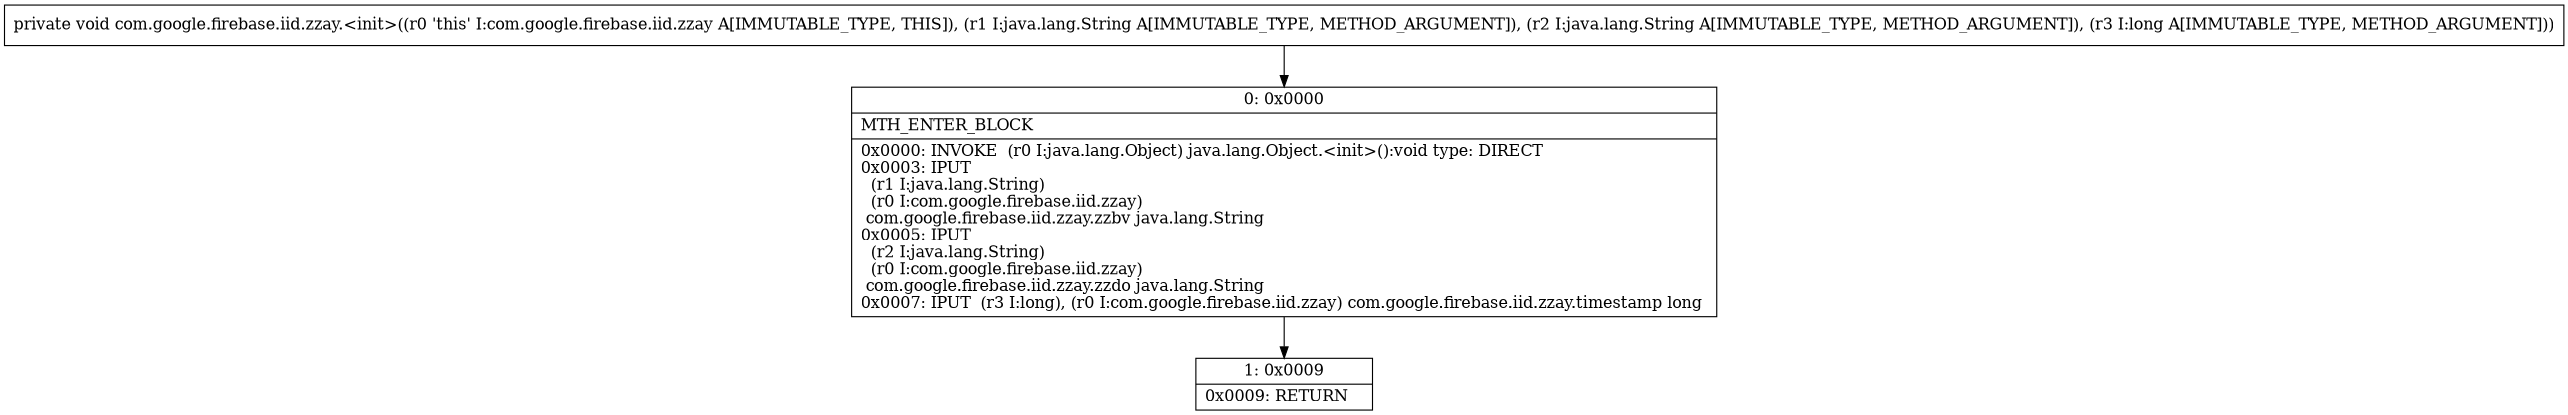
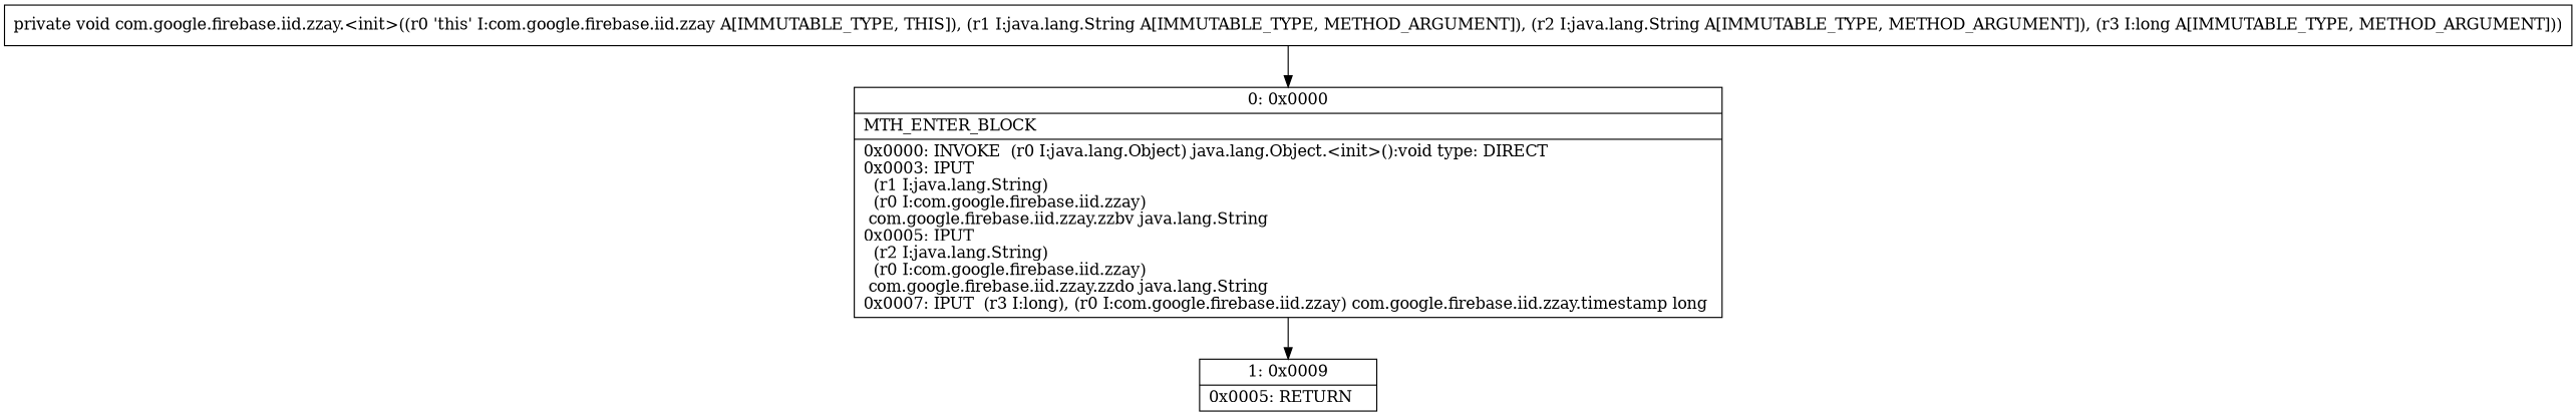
  digraph {
    node [shape=record]
    n1 [label="{0\:\ 0x0000|MTH_ENTER_BLOCK\l|0x0000: INVOKE  (r0 I:java.lang.Object) java.lang.Object.\<init\>():void type: DIRECT \l0x0003: IPUT  \l  (r1 I:java.lang.String)\l  (r0 I:com.google.firebase.iid.zzay)\l com.google.firebase.iid.zzay.zzbv java.lang.String \l0x0005: IPUT  \l  (r2 I:java.lang.String)\l  (r0 I:com.google.firebase.iid.zzay)\l com.google.firebase.iid.zzay.zzdo java.lang.String \l0x0007: IPUT  (r3 I:long), (r0 I:com.google.firebase.iid.zzay) com.google.firebase.iid.zzay.timestamp long \l}"]
-   n2 [label="{1\:\ 0x0009|0x0009: RETURN   \l}"]
+   n2 [label="{1\:\ 0x0009|0x0005: RETURN   \l}"]
    n3 [label="{private void com.google.firebase.iid.zzay.\<init\>((r0 'this' I:com.google.firebase.iid.zzay A[IMMUTABLE_TYPE, THIS]), (r1 I:java.lang.String A[IMMUTABLE_TYPE, METHOD_ARGUMENT]), (r2 I:java.lang.String A[IMMUTABLE_TYPE, METHOD_ARGUMENT]), (r3 I:long A[IMMUTABLE_TYPE, METHOD_ARGUMENT])) }"]
    n1 -> n2
    n3 -> n1
  }
